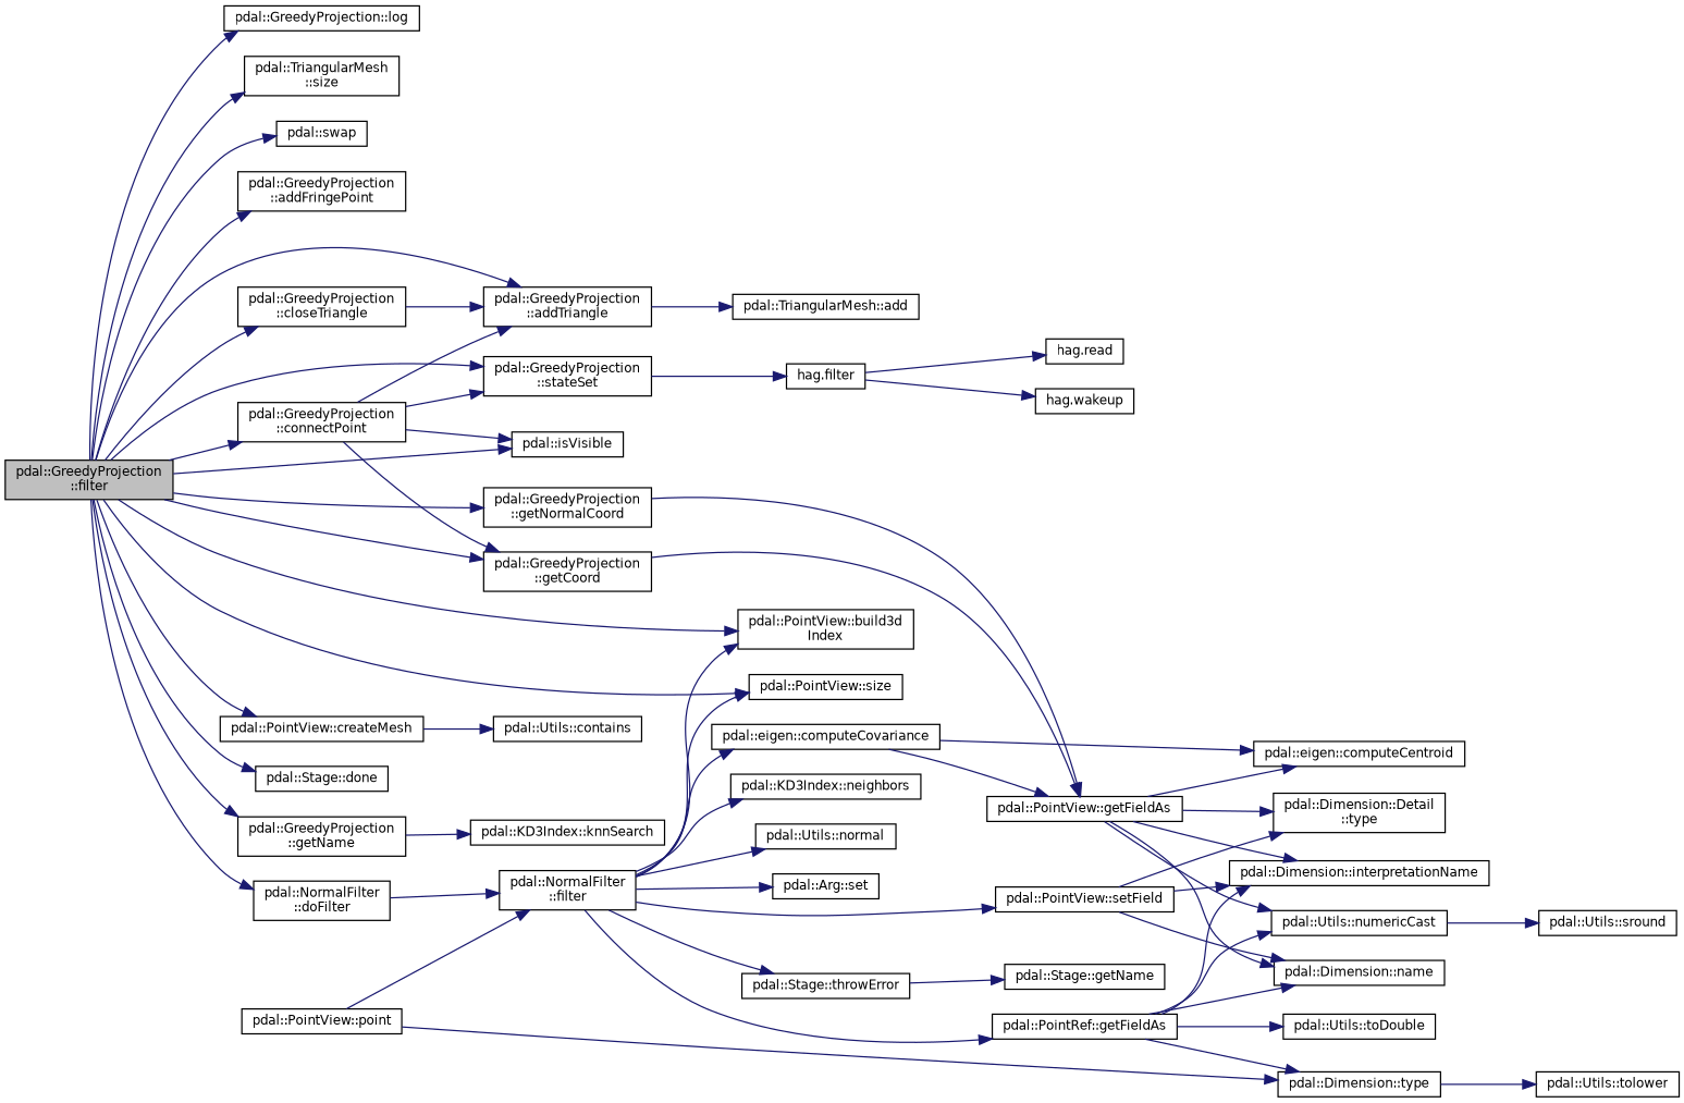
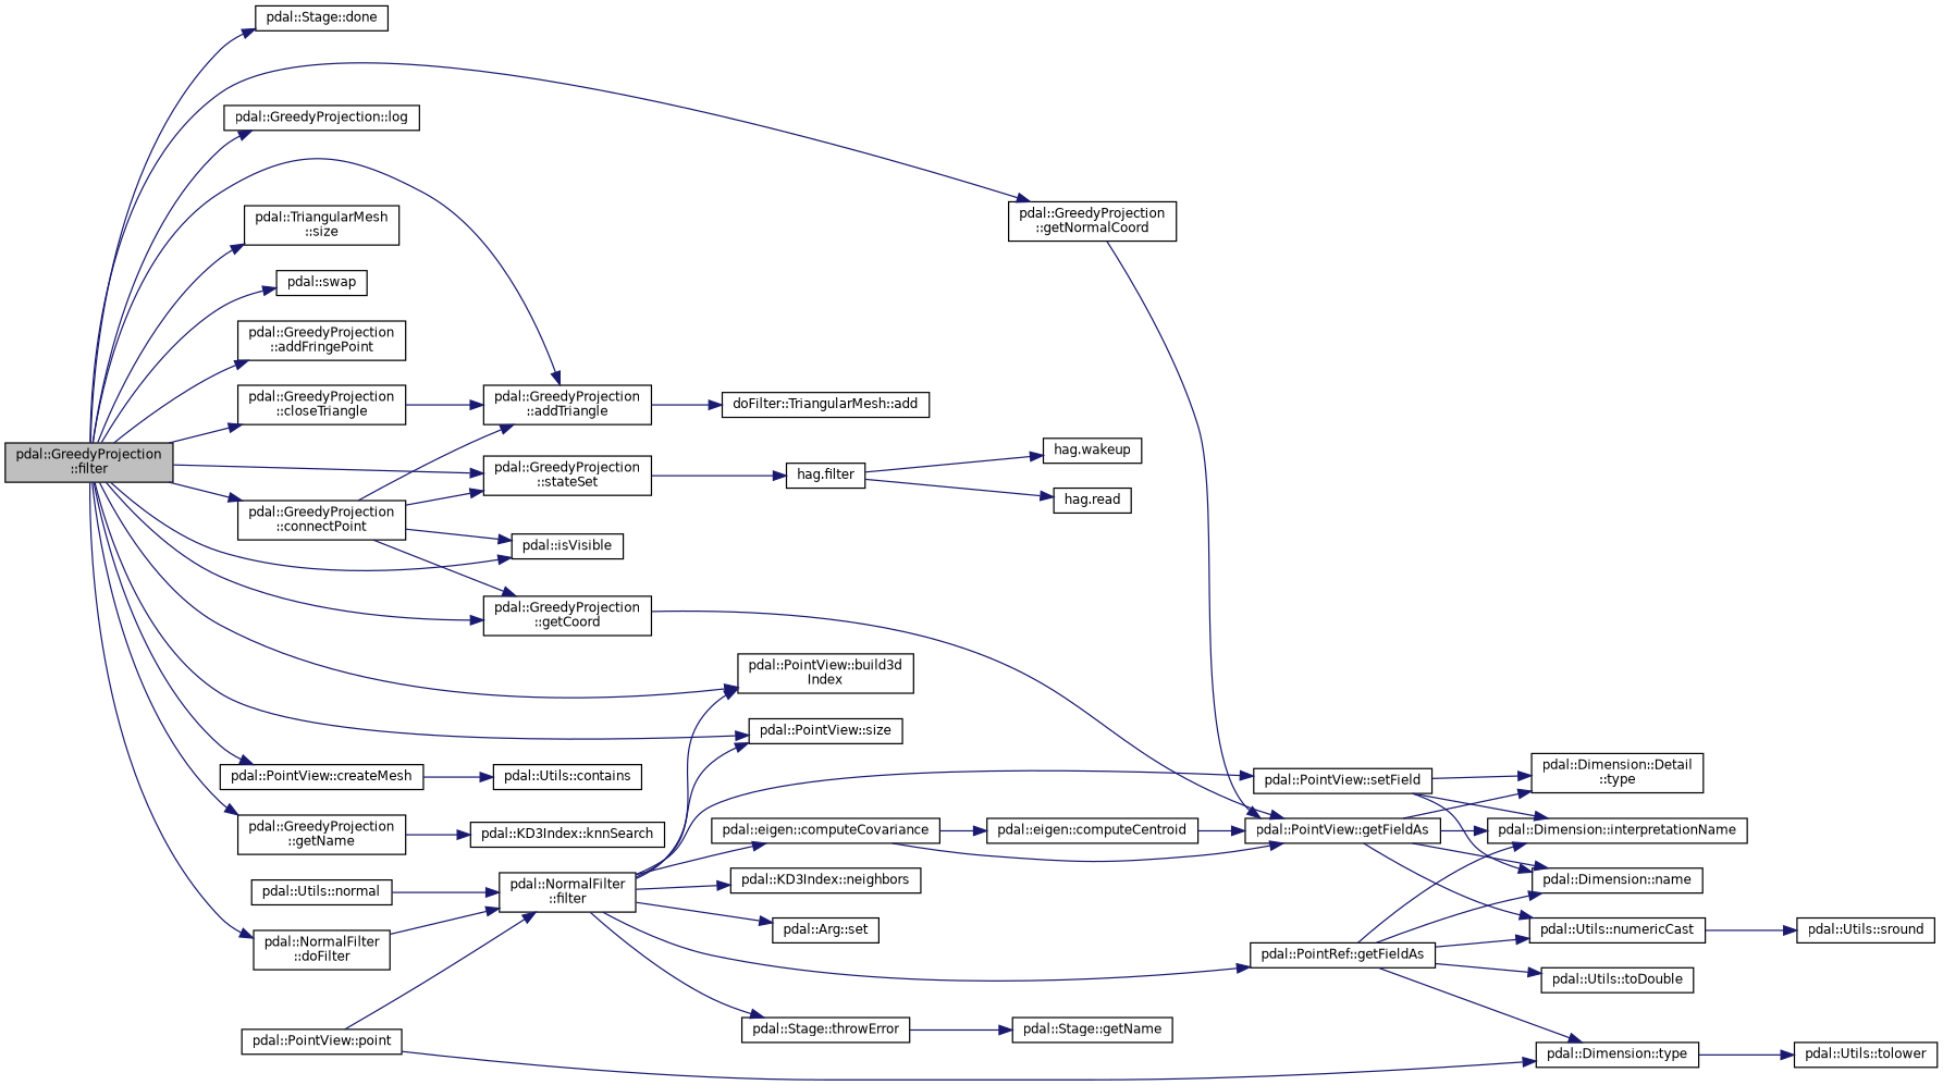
  digraph {
    rankdir=LR
    node [color=black fillcolor=white fontname=Helvetica fontsize=10 shape=record style=filled]
    edge [color=midnightblue fontname=Helvetica fontsize=10 labelfontname=Helvetica labelfontsize=10 style=solid]
    n1 [fillcolor=grey75 fontcolor=black height=0.2 label="pdal::GreedyProjection\l::filter" width=0.4]
    n2 [height=0.2 label="pdal::GreedyProjection\l::addFringePoint" width=0.4]
    n3 [height=0.2 label="pdal::GreedyProjection\l::addTriangle" width=0.4]
    n4 [height=0.2 label="pdal::PointView::build3d\lIndex" width=0.4]
    n5 [height=0.2 label="pdal::GreedyProjection\l::closeTriangle" width=0.4]
    n6 [height=0.2 label="pdal::GreedyProjection\l::connectPoint" width=0.4]
    n7 [height=0.2 label="pdal::GreedyProjection\l::getCoord" width=0.4]
    n8 [height=0.2 label="pdal::isVisible" width=0.4]
    n9 [height=0.2 label="pdal::GreedyProjection\l::stateSet" width=0.4]
    n10 [height=0.2 label="pdal::PointView::createMesh" width=0.4]
    n11 [height=0.2 label="pdal::NormalFilter\l::doFilter" width=0.4]
    n12 [height=0.2 label="pdal::PointView::size" width=0.4]
    n13 [height=0.2 label="pdal::Stage::done" width=0.4]
    n14 [height=0.2 label="pdal::GreedyProjection\l::getName" width=0.4]
    n15 [height=0.2 label="pdal::GreedyProjection\l::getNormalCoord" width=0.4]
    n16 [height=0.2 label="pdal::GreedyProjection::log" width=0.4]
    n17 [height=0.2 label="pdal::TriangularMesh\l::size" width=0.4]
    n18 [height=0.2 label="pdal::swap" width=0.4]
-   n19 [height=0.2 label="pdal::TriangularMesh::add" width=0.4]
+   n19 [height=0.2 label="doFilter::TriangularMesh::add" width=0.4]
    n20 [height=0.2 label="pdal::PointView::getFieldAs" width=0.4]
    n21 [height=0.2 label="hag.filter" width=0.4]
    n22 [height=0.2 label="pdal::Utils::contains" width=0.4]
    n23 [height=0.2 label="pdal::NormalFilter\l::filter" width=0.4]
    n24 [height=0.2 label="pdal::KD3Index::knnSearch" width=0.4]
    n25 [height=0.2 label="pdal::Dimension::Detail\l::type" width=0.4]
    n26 [height=0.2 label="pdal::Utils::numericCast" width=0.4]
    n27 [height=0.2 label="pdal::Dimension::name" width=0.4]
    n28 [height=0.2 label="pdal::Dimension::interpretationName" width=0.4]
    n29 [height=0.2 label="pdal::Utils::sround" width=0.4]
    n30 [height=0.2 label="hag.read" width=0.4]
    n31 [height=0.2 label="hag.wakeup" width=0.4]
    n32 [height=0.2 label="pdal::KD3Index::neighbors" width=0.4]
    n33 [height=0.2 label="pdal::eigen::computeCovariance" width=0.4]
    n34 [height=0.2 label="pdal::Stage::throwError" width=0.4]
    n35 [height=0.2 label="pdal::Utils::normal" width=0.4]
    n36 [height=0.2 label="pdal::Arg::set" width=0.4]
    n37 [height=0.2 label="pdal::PointRef::getFieldAs" width=0.4]
    n38 [height=0.2 label="pdal::PointView::setField" width=0.4]
    n39 [height=0.2 label="pdal::eigen::computeCentroid" width=0.4]
    n40 [height=0.2 label="pdal::Stage::getName" width=0.4]
    n41 [height=0.2 label="pdal::PointView::point" width=0.4]
    n42 [height=0.2 label="pdal::Dimension::type" width=0.4]
    n43 [height=0.2 label="pdal::Utils::toDouble" width=0.4]
    n44 [height=0.2 label="pdal::Utils::tolower" width=0.4]
    n1 -> n2
    n1 -> n3
    n1 -> n4
    n1 -> n5
    n1 -> n6
    n1 -> n7
    n1 -> n8
    n1 -> n9
    n1 -> n10
    n1 -> n11
    n1 -> n12
    n1 -> n13
    n1 -> n14
    n1 -> n15
    n1 -> n16
    n1 -> n17
    n1 -> n18
    n3 -> n19
    n5 -> n3
    n6 -> n3
    n6 -> n7
    n6 -> n8
    n6 -> n9
    n7 -> n20
    n9 -> n21
    n10 -> n22
    n11 -> n23
    n14 -> n24
    n15 -> n20
    n20 -> n25
    n20 -> n26
    n20 -> n27
    n20 -> n28
    n21 -> n30
    n21 -> n31
    n23 -> n4
    n23 -> n12
    n23 -> n32
    n23 -> n33
    n23 -> n34
-   n23 -> n35
+   n35 -> n23
    n23 -> n36
    n23 -> n37
    n23 -> n38
    n26 -> n29
    n33 -> n20
    n33 -> n39
    n34 -> n40
    n37 -> n26
    n37 -> n27
    n37 -> n28
    n37 -> n42
    n37 -> n43
    n38 -> n25
    n38 -> n27
    n38 -> n28
-   n20 -> n39
+   n39 -> n20
    n41 -> n23
    n41 -> n42
    n42 -> n44
  }
